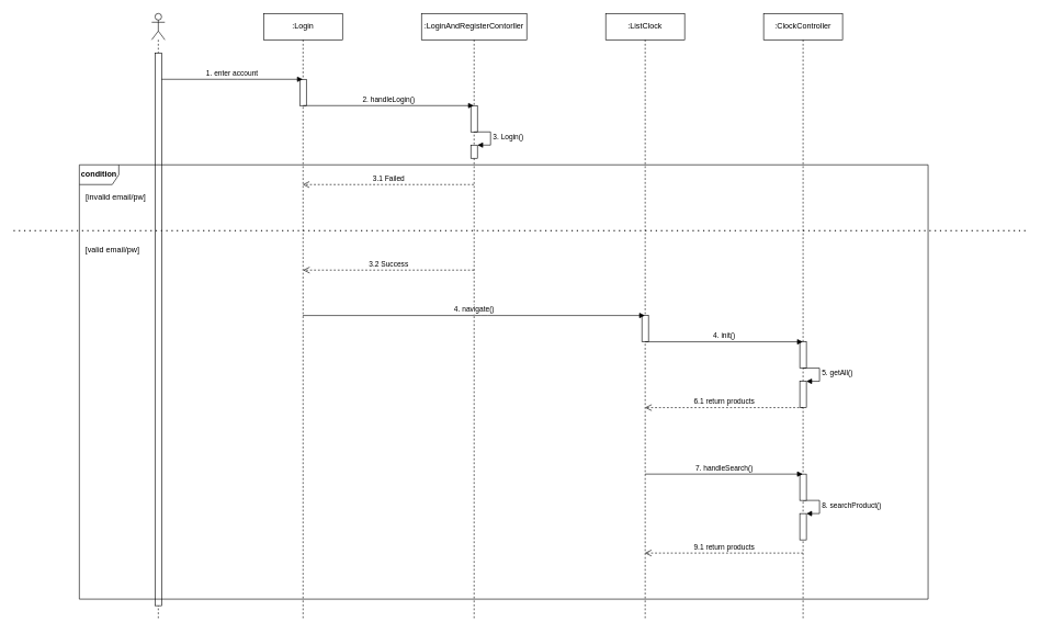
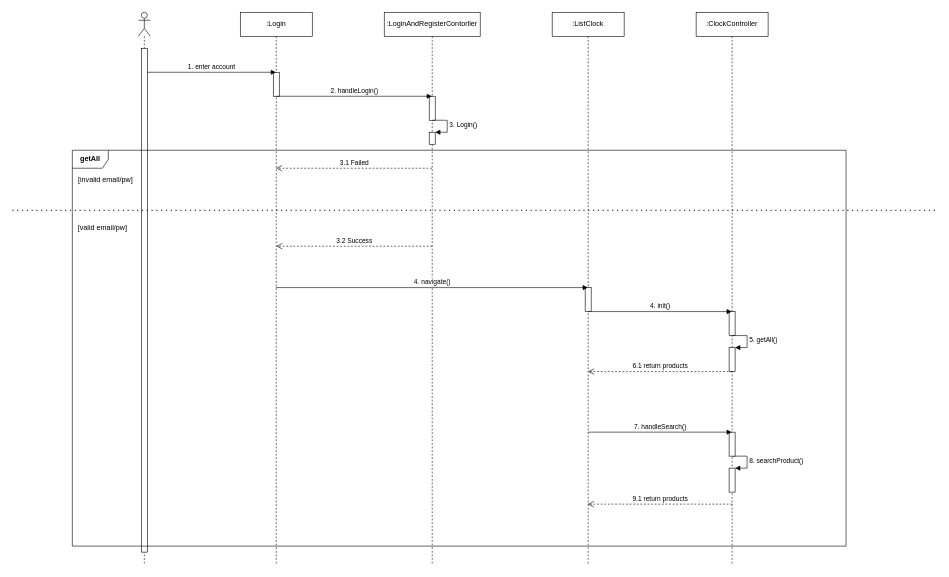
  <mxCell id="0" />
  <mxCell id="1" parent="0" />
  <mxCell id="2" value="" style="shape=umlLifeline;participant=umlActor;perimeter=lifelinePerimeter;whiteSpace=wrap;html=1;container=1;collapsible=0;recursiveResize=0;verticalAlign=top;spacingTop=36;outlineConnect=0;" parent="1" vertex="1"><mxGeometry x="230" y="20" width="20" height="920" as="geometry" /></mxCell>
  <mxCell id="3" value="" style="html=1;points=[];perimeter=orthogonalPerimeter;" parent="2" vertex="1"><mxGeometry x="5" y="60" width="10" height="840" as="geometry" /></mxCell>
  <mxCell id="4" value=":ClockController" style="shape=umlLifeline;perimeter=lifelinePerimeter;whiteSpace=wrap;html=1;container=1;collapsible=0;recursiveResize=0;outlineConnect=0;" parent="1" vertex="1"><mxGeometry x="1160" y="20" width="120" height="920" as="geometry" /></mxCell>
  <mxCell id="5" value="" style="html=1;points=[];perimeter=orthogonalPerimeter;" parent="4" vertex="1"><mxGeometry x="55" y="499" width="10" height="40" as="geometry" /></mxCell>
  <mxCell id="6" value="" style="html=1;points=[];perimeter=orthogonalPerimeter;" parent="4" vertex="1"><mxGeometry x="55" y="559" width="10" height="40" as="geometry" /></mxCell>
  <mxCell id="7" value="5. getAll()" style="edgeStyle=orthogonalEdgeStyle;html=1;align=left;spacingLeft=2;endArrow=block;rounded=0;entryX=1;entryY=0;" parent="4" target="6" edge="1"><mxGeometry relative="1" as="geometry"><mxPoint x="60" y="539" as="sourcePoint" /><Array as="points"><mxPoint x="85" y="539" /></Array></mxGeometry></mxCell>
  <mxCell id="8" value="" style="html=1;points=[];perimeter=orthogonalPerimeter;" parent="4" vertex="1"><mxGeometry x="55" y="760" width="10" height="40" as="geometry" /></mxCell>
  <mxCell id="9" value="8. searchProduct()" style="edgeStyle=orthogonalEdgeStyle;html=1;align=left;spacingLeft=2;endArrow=block;rounded=0;entryX=1;entryY=0;" parent="4" target="8" edge="1"><mxGeometry relative="1" as="geometry"><mxPoint x="60" y="740" as="sourcePoint" /><Array as="points"><mxPoint x="85" y="740" /></Array></mxGeometry></mxCell>
  <mxCell id="10" value="" style="html=1;points=[];perimeter=orthogonalPerimeter;" parent="4" vertex="1"><mxGeometry x="55" y="700" width="10" height="40" as="geometry" /></mxCell>
  <mxCell id="11" value=":ListClock" style="shape=umlLifeline;perimeter=lifelinePerimeter;whiteSpace=wrap;html=1;container=1;collapsible=0;recursiveResize=0;outlineConnect=0;" parent="1" vertex="1"><mxGeometry x="920" y="20" width="120" height="920" as="geometry" /></mxCell>
  <mxCell id="12" value="" style="html=1;points=[];perimeter=orthogonalPerimeter;" parent="11" vertex="1"><mxGeometry x="55" y="459" width="10" height="40" as="geometry" /></mxCell>
  <mxCell id="13" value=":LoginAndRegisterContorller" style="shape=umlLifeline;perimeter=lifelinePerimeter;whiteSpace=wrap;html=1;container=1;collapsible=0;recursiveResize=0;outlineConnect=0;" parent="1" vertex="1"><mxGeometry x="640" y="20" width="160" height="920" as="geometry" /></mxCell>
  <mxCell id="14" value="" style="html=1;points=[];perimeter=orthogonalPerimeter;" parent="13" vertex="1"><mxGeometry x="75" y="140" width="10" height="40" as="geometry" /></mxCell>
  <mxCell id="15" value="" style="html=1;points=[];perimeter=orthogonalPerimeter;" parent="13" vertex="1"><mxGeometry x="75" y="200" width="10" height="20" as="geometry" /></mxCell>
  <mxCell id="16" value="3. Login()" style="edgeStyle=orthogonalEdgeStyle;html=1;align=left;spacingLeft=2;endArrow=block;rounded=0;entryX=1;entryY=0;" parent="13" target="15" edge="1"><mxGeometry relative="1" as="geometry"><mxPoint x="80" y="180" as="sourcePoint" /><Array as="points"><mxPoint x="105" y="180" /></Array></mxGeometry></mxCell>
  <mxCell id="17" value=":Login" style="shape=umlLifeline;perimeter=lifelinePerimeter;whiteSpace=wrap;html=1;container=1;collapsible=0;recursiveResize=0;outlineConnect=0;" parent="1" vertex="1"><mxGeometry x="400" y="20" width="120" height="920" as="geometry" /></mxCell>
  <mxCell id="18" value="" style="html=1;points=[];perimeter=orthogonalPerimeter;" parent="17" vertex="1"><mxGeometry x="55" y="100" width="10" height="40" as="geometry" /></mxCell>
  <mxCell id="19" value="1. enter account" style="html=1;verticalAlign=bottom;endArrow=block;" parent="1" source="3" target="17" edge="1"><mxGeometry width="80" relative="1" as="geometry"><mxPoint x="250" y="120" as="sourcePoint" /><mxPoint x="380" y="110" as="targetPoint" /><Array as="points"><mxPoint x="350" y="120" /></Array></mxGeometry></mxCell>
  <mxCell id="20" value="2. handleLogin()" style="html=1;verticalAlign=bottom;endArrow=block;" parent="1" target="13" edge="1"><mxGeometry width="80" relative="1" as="geometry"><mxPoint x="460" y="160" as="sourcePoint" /><mxPoint x="540" y="160" as="targetPoint" /></mxGeometry></mxCell>
  <mxCell id="21" value="3.1 Failed" style="html=1;verticalAlign=bottom;endArrow=open;dashed=1;endSize=8;" parent="1" source="13" target="17" edge="1"><mxGeometry relative="1" as="geometry"><mxPoint x="720" y="260" as="sourcePoint" /><mxPoint x="640" y="260" as="targetPoint" /><Array as="points"><mxPoint x="590" y="280" /></Array></mxGeometry></mxCell>
  <mxCell id="22" value="4. navigate()" style="html=1;verticalAlign=bottom;endArrow=block;" parent="1" edge="1"><mxGeometry width="80" relative="1" as="geometry"><mxPoint x="459.5" y="479" as="sourcePoint" /><mxPoint x="979.5" y="479" as="targetPoint" /><Array as="points"><mxPoint x="730" y="479" /></Array></mxGeometry></mxCell>
  <mxCell id="23" value="4. init()" style="html=1;verticalAlign=bottom;endArrow=block;" parent="1" edge="1"><mxGeometry width="80" relative="1" as="geometry"><mxPoint x="980" y="519" as="sourcePoint" /><mxPoint x="1219.5" y="519" as="targetPoint" /></mxGeometry></mxCell>
  <mxCell id="24" value="6.1 return products" style="html=1;verticalAlign=bottom;endArrow=open;dashed=1;endSize=8;" parent="1" edge="1"><mxGeometry relative="1" as="geometry"><mxPoint x="1220" y="619" as="sourcePoint" /><mxPoint x="979.81" y="619" as="targetPoint" /></mxGeometry></mxCell>
  <mxCell id="25" value="3.2 Success" style="html=1;verticalAlign=bottom;endArrow=open;dashed=1;endSize=8;" parent="1" edge="1"><mxGeometry relative="1" as="geometry"><mxPoint x="719.69" y="410" as="sourcePoint" /><mxPoint x="460" y="410" as="targetPoint" /><Array as="points"><mxPoint x="590.19" y="410" /></Array></mxGeometry></mxCell>
  <mxCell id="26" value="" style="endArrow=none;dashed=1;html=1;dashPattern=1 3;strokeWidth=2;" parent="1" edge="1"><mxGeometry width="50" height="50" relative="1" as="geometry"><mxPoint x="20" y="350" as="sourcePoint" /><mxPoint x="1560" y="350" as="targetPoint" /></mxGeometry></mxCell>
  <mxCell id="27" value="[invalid email/pw]" style="text;html=1;align=center;verticalAlign=middle;resizable=0;points=[];autosize=1;" parent="1" vertex="1"><mxGeometry x="120" y="290" width="110" height="20" as="geometry" /></mxCell>
  <mxCell id="28" value="[valid email/pw]" style="text;html=1;align=center;verticalAlign=middle;resizable=0;points=[];autosize=1;" parent="1" vertex="1"><mxGeometry x="120" y="370" width="100" height="20" as="geometry" /></mxCell>
  <mxCell id="29" value="7. handleSearch()" style="html=1;verticalAlign=bottom;endArrow=block;" parent="1" target="4" edge="1"><mxGeometry width="80" relative="1" as="geometry"><mxPoint x="980" y="720" as="sourcePoint" /><mxPoint x="1194.5" y="720" as="targetPoint" /><Array as="points"><mxPoint x="1085" y="720" /></Array></mxGeometry></mxCell>
  <mxCell id="30" value="9.1 return products" style="html=1;verticalAlign=bottom;endArrow=open;dashed=1;endSize=8;" parent="1" target="11" edge="1"><mxGeometry x="-0.001" relative="1" as="geometry"><mxPoint x="1220" y="840" as="sourcePoint" /><mxPoint x="1140" y="840" as="targetPoint" /><mxPoint as="offset" /></mxGeometry></mxCell>
- <mxCell id="31" value="&lt;b&gt;condition&lt;/b&gt;" style="shape=umlFrame;whiteSpace=wrap;html=1;" parent="1" vertex="1"><mxGeometry x="120" y="250" width="1290" height="660" as="geometry" /></mxCell>
+ <mxCell id="31" value="&lt;b&gt;getAll&lt;/b&gt;" style="shape=umlFrame;whiteSpace=wrap;html=1;" parent="1" vertex="1"><mxGeometry x="120" y="250" width="1290" height="660" as="geometry" /></mxCell>
